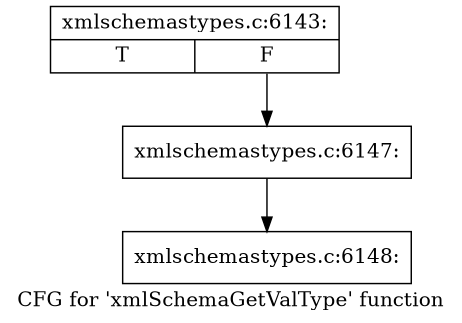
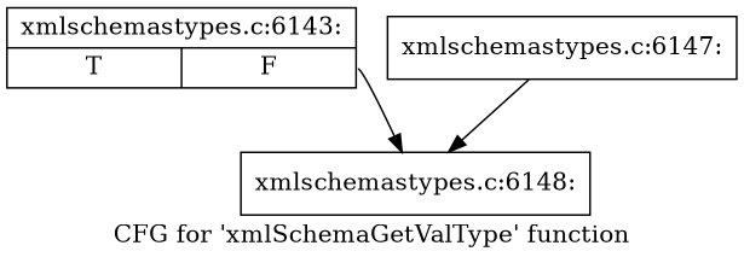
  digraph {
    label="CFG for 'xmlSchemaGetValType' function"
    node [shape=record]
    n1 [label="{xmlschemastypes.c:6143:|{<s0>T|<s1>F}}"]
    n2 [label="{xmlschemastypes.c:6147:}"]
    n3 [label="{xmlschemastypes.c:6148:}"]
-   n1 -> n2 [tailport=s1]
+   n1 -> n3 [tailport=s1]
    n2 -> n3
  }
